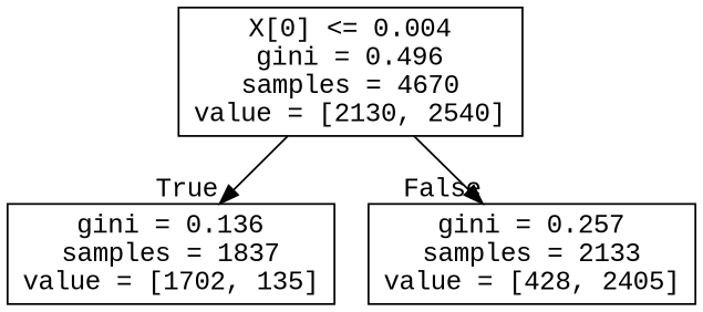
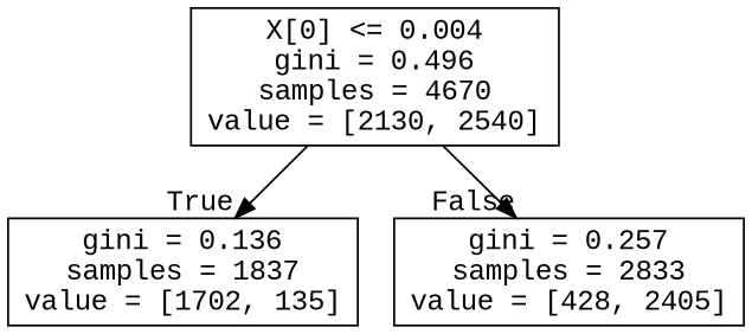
  digraph {
    fontname="Liberation Mono"
    node [shape=box fontname="Liberation Mono"]
    edge [labeldistance=2.5 fontname="Liberation Mono"]
    n1 [label="X[0] <= 0.004\ngini = 0.496\nsamples = 4670\nvalue = [2130, 2540]"]
    n2 [label="gini = 0.136\nsamples = 1837\nvalue = [1702, 135]"]
-   n3 [label="gini = 0.257\nsamples = 2133\nvalue = [428, 2405]"]
+   n3 [label="gini = 0.257\nsamples = 2833\nvalue = [428, 2405]"]
    n1 -> n2 [headlabel=True labelangle=45]
    n1 -> n3 [headlabel=False labelangle=-45]
  }
